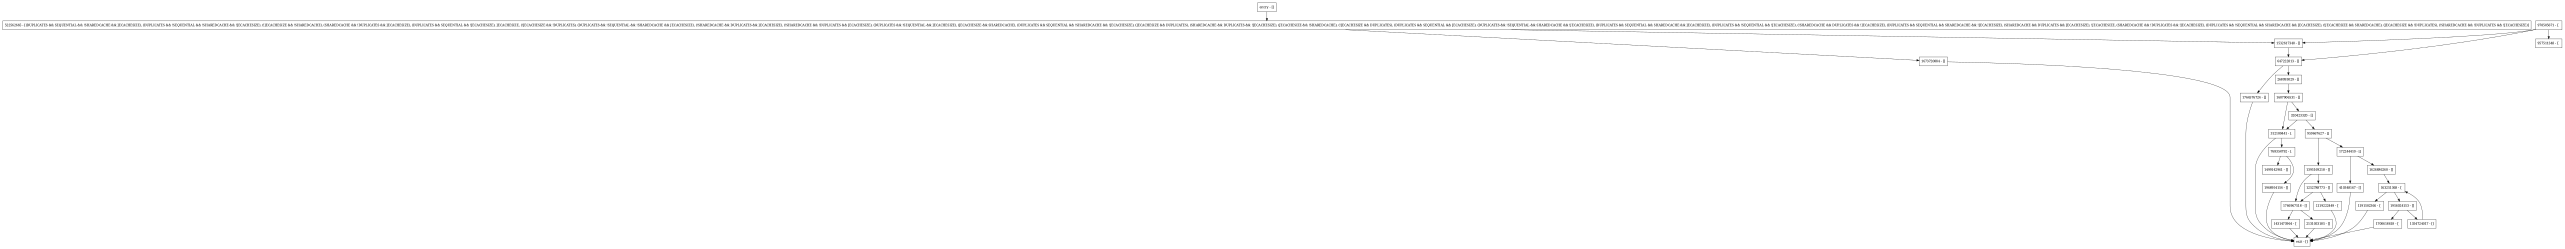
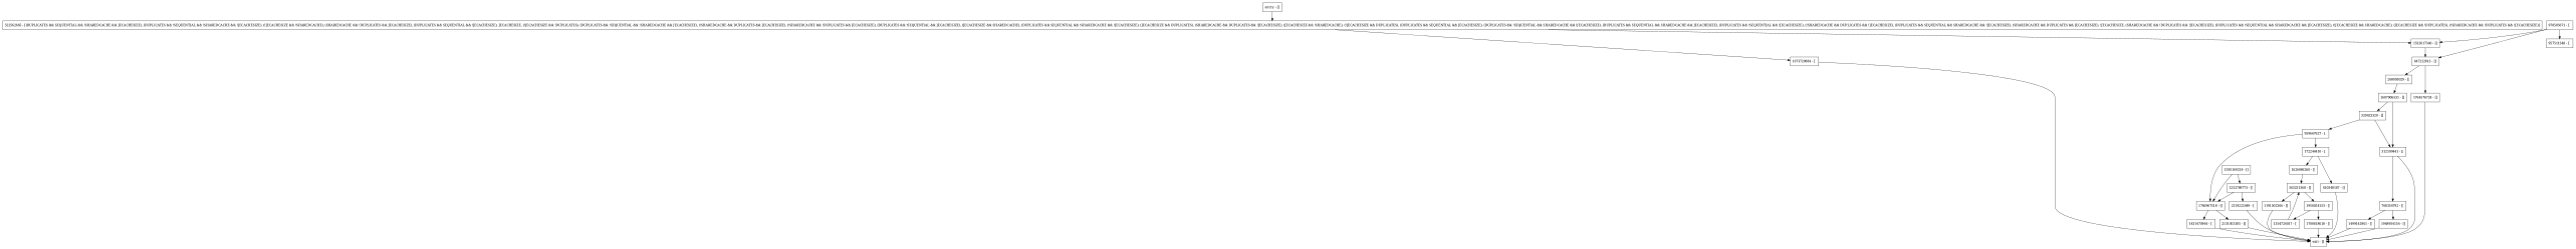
  digraph {
    fontname="Noto Serif"
    node [fontname="Noto Serif" shape=record]
    edge [fontname="Noto Serif"]
    n1 [label="1499142961 - []"]
    n2 [label="exit - []"]
    n3 [label="563251368 - []"]
    n4 [label="1191502366 - []"]
    n5 [label="1956024153 - []"]
    n6 [label="1700618618 - []"]
    n7 [label="1354724017 - []"]
    n8 [label="522562665 - [(DUPLICATES && SEQUENTIAL && !SHAREDCACHE && JECACHESIZE), (DUPLICATES && !SEQUENTIAL && !SHAREDCACHE && !JECACHESIZE), (!JECACHESIZE && !SHAREDCACHE), (SHAREDCACHE && !DUPLICATES && JECACHESIZE), (DUPLICATES && SEQUENTIAL && !JECACHESIZE), JECACHESIZE, (!JECACHESIZE && !DUPLICATES), (DUPLICATES && !SEQUENTIAL && !SHAREDCACHE && JECACHESIZE), (!SHAREDCACHE && DUPLICATES && JECACHESIZE), (!SHAREDCACHE && !DUPLICATES && JECACHESIZE), (DUPLICATES && !SEQUENTIAL && JECACHESIZE), (JECACHESIZE && SHAREDCACHE), (DUPLICATES && SEQUENTIAL && !SHAREDCACHE && !JECACHESIZE), (JECACHESIZE && DUPLICATES), (SHAREDCACHE && DUPLICATES && !JECACHESIZE), (JECACHESIZE && !SHAREDCACHE), (!JECACHESIZE && DUPLICATES), (DUPLICATES && SEQUENTIAL && JECACHESIZE), (DUPLICATES && !SEQUENTIAL && SHAREDCACHE && !JECACHESIZE), (DUPLICATES && SEQUENTIAL && SHAREDCACHE && JECACHESIZE), (DUPLICATES && !SEQUENTIAL && !JECACHESIZE), (!SHAREDCACHE && DUPLICATES && !JECACHESIZE), (DUPLICATES && SEQUENTIAL && SHAREDCACHE && !JECACHESIZE), (SHAREDCACHE && DUPLICATES && JECACHESIZE), !JECACHESIZE, (SHAREDCACHE && !DUPLICATES && !JECACHESIZE), (DUPLICATES && !SEQUENTIAL && SHAREDCACHE && JECACHESIZE), (!JECACHESIZE && SHAREDCACHE), (JECACHESIZE && !DUPLICATES), (!SHAREDCACHE && !DUPLICATES && !JECACHESIZE)]"]
    n9 [label="1673720884 - []"]
    n10 [label="1532617340 - []"]
    n11 [label="647222813 - []"]
    n12 [label="410348167 - []"]
    n13 [label="1395169218 - []"]
    n14 [label="1766967518 - []"]
    n15 [label="1252788773 - []"]
    n16 [label="1431473964 - []"]
    n17 [label="2131053185 - []"]
    n18 [label="2119222449 - []"]
    n19 [label="1968954154 - []"]
    n20 [label="1607906531 - []"]
    n21 [label="320423320 - []"]
    n22 [label="312100441 - []"]
    n23 [label="959667627 - []"]
    n24 [label="768354792 - []"]
    n25 [label="957511348 - []"]
    n26 [label="172244410 - []"]
    n27 [label="1626886260 - []"]
    n28 [label="978505671 - []"]
    n29 [label="1764576724 - []"]
    n30 [label="268093029 - []"]
    n31 [label="entry - []"]
+   n1 -> n2
    n3 -> n4
    n3 -> n5
    n4 -> n2
    n5 -> n6
    n5 -> n7
    n6 -> n2
    n7 -> n3
    n8 -> n9
    n8 -> n10
    n9 -> n2
    n10 -> n11
    n11 -> n29
    n11 -> n30
    n12 -> n2
    n13 -> n14
    n13 -> n15
    n14 -> n16
    n14 -> n17
    n15 -> n14
    n15 -> n18
    n16 -> n2
    n17 -> n2
    n18 -> n2
    n19 -> n2
    n20 -> n21
    n20 -> n22
    n21 -> n22
    n21 -> n23
    n22 -> n2
    n22 -> n24
-   n23 -> n13
+   n23 -> n14
    n23 -> n26
    n24 -> n1
    n24 -> n19
    n26 -> n12
    n26 -> n27
    n27 -> n3
    n28 -> n10
    n28 -> n11
    n28 -> n25
    n29 -> n2
    n30 -> n20
    n31 -> n8
  }
